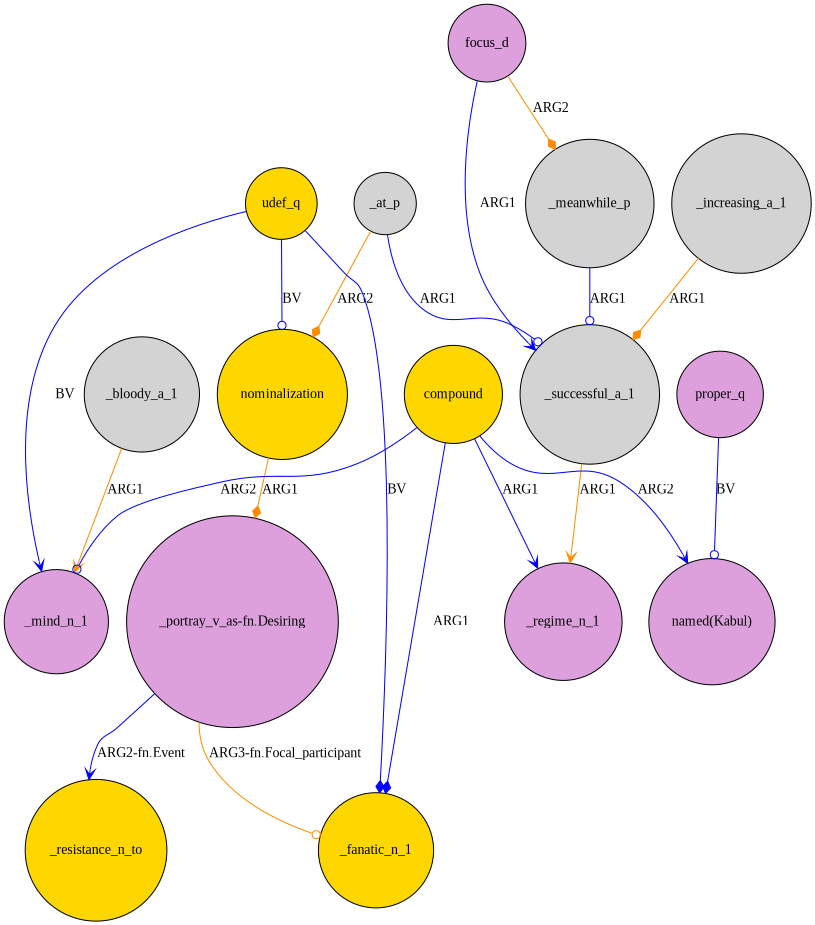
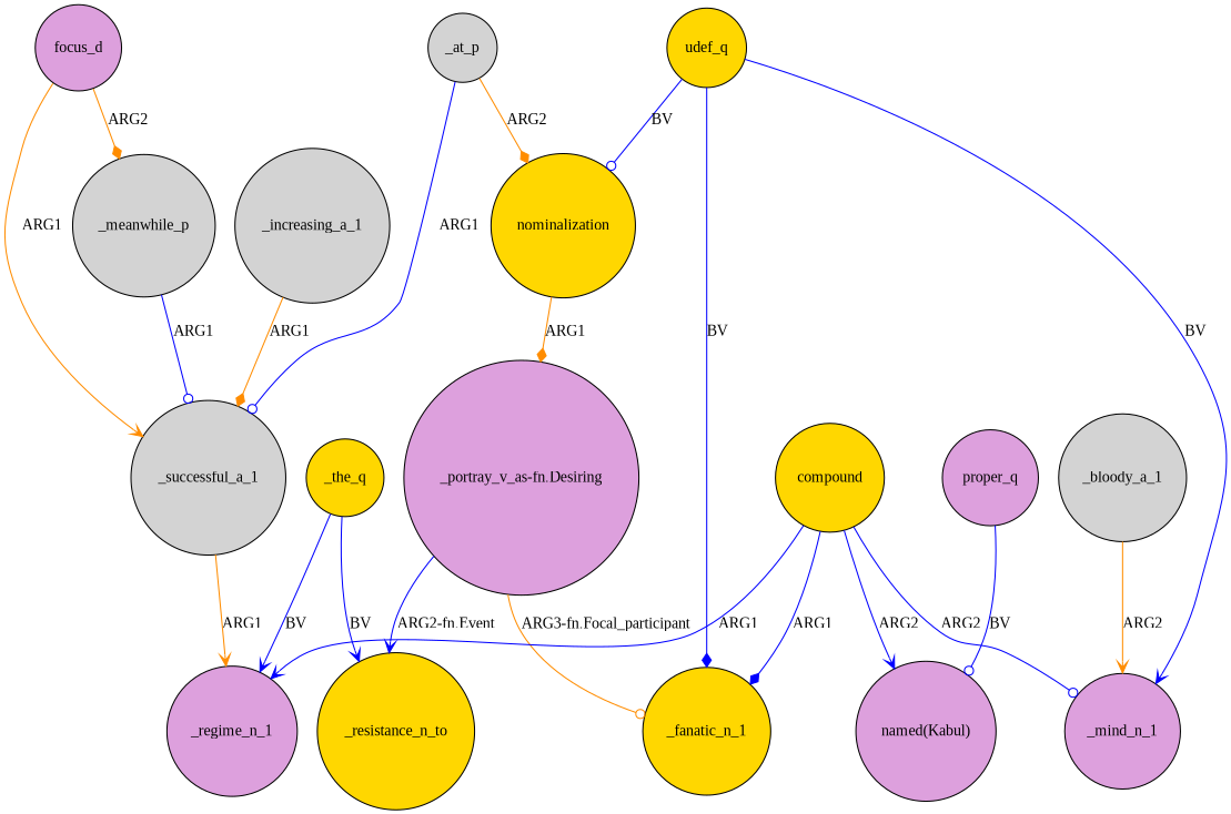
  digraph {
    fontname="Liberation Serif"
    node [fillcolor=gold fontname="Liberation Serif" shape=circle style=filled]
    edge [arrowhead=vee color=blue fontname="Liberation Serif"]
    _at_p [fillcolor=lightgrey]
    _successful_a_1 [fillcolor=lightgrey]
    nominalization
    _regime_n_1 [fillcolor=plum]
    "_portray_v_as-fn.Desiring" [fillcolor=plum]
    _resistance_n_to
    _fanatic_n_1
    _mind_n_1 [fillcolor=plum]
    _bloody_a_1 [fillcolor=lightgrey]
    udef_q
    _increasing_a_1 [fillcolor=lightgrey]
+   _the_q
    compound
    "named(Kabul)" [fillcolor=plum]
    focus_d [fillcolor=plum]
    _meanwhile_p [fillcolor=lightgrey]
    proper_q [fillcolor=plum]
    _at_p -> _successful_a_1 [arrowhead=odot label=ARG1]
    _at_p -> nominalization [arrowhead=diamond color=darkorange label=ARG2]
    _successful_a_1 -> _regime_n_1 [color=darkorange label=ARG1]
    nominalization -> "_portray_v_as-fn.Desiring" [arrowhead=diamond color=darkorange label=ARG1]
    "_portray_v_as-fn.Desiring" -> _resistance_n_to [label="ARG2-fn.Event"]
    "_portray_v_as-fn.Desiring" -> _fanatic_n_1 [arrowhead=odot color=darkorange label="ARG3-fn.Focal_participant"]
-   _bloody_a_1 -> _mind_n_1 [color=darkorange label=ARG1]
+   _bloody_a_1 -> _mind_n_1 [color=darkorange label=ARG2]
    udef_q -> nominalization [arrowhead=odot label=BV]
    udef_q -> _fanatic_n_1 [arrowhead=diamond label=BV]
    udef_q -> _mind_n_1 [label=BV]
    _increasing_a_1 -> _successful_a_1 [arrowhead=diamond color=darkorange label=ARG1]
+   _the_q -> _regime_n_1 [label=BV]
+   _the_q -> _resistance_n_to [label=BV]
    compound -> _regime_n_1 [label=ARG1]
    compound -> _fanatic_n_1 [arrowhead=diamond label=ARG1]
    compound -> _mind_n_1 [arrowhead=odot label=ARG2]
    compound -> "named(Kabul)" [label=ARG2]
-   focus_d -> _successful_a_1 [label=ARG1]
+   focus_d -> _successful_a_1 [color=darkorange label=ARG1]
    focus_d -> _meanwhile_p [arrowhead=diamond color=darkorange label=ARG2]
    _meanwhile_p -> _successful_a_1 [arrowhead=odot label=ARG1]
    proper_q -> "named(Kabul)" [arrowhead=odot label=BV]
  }
